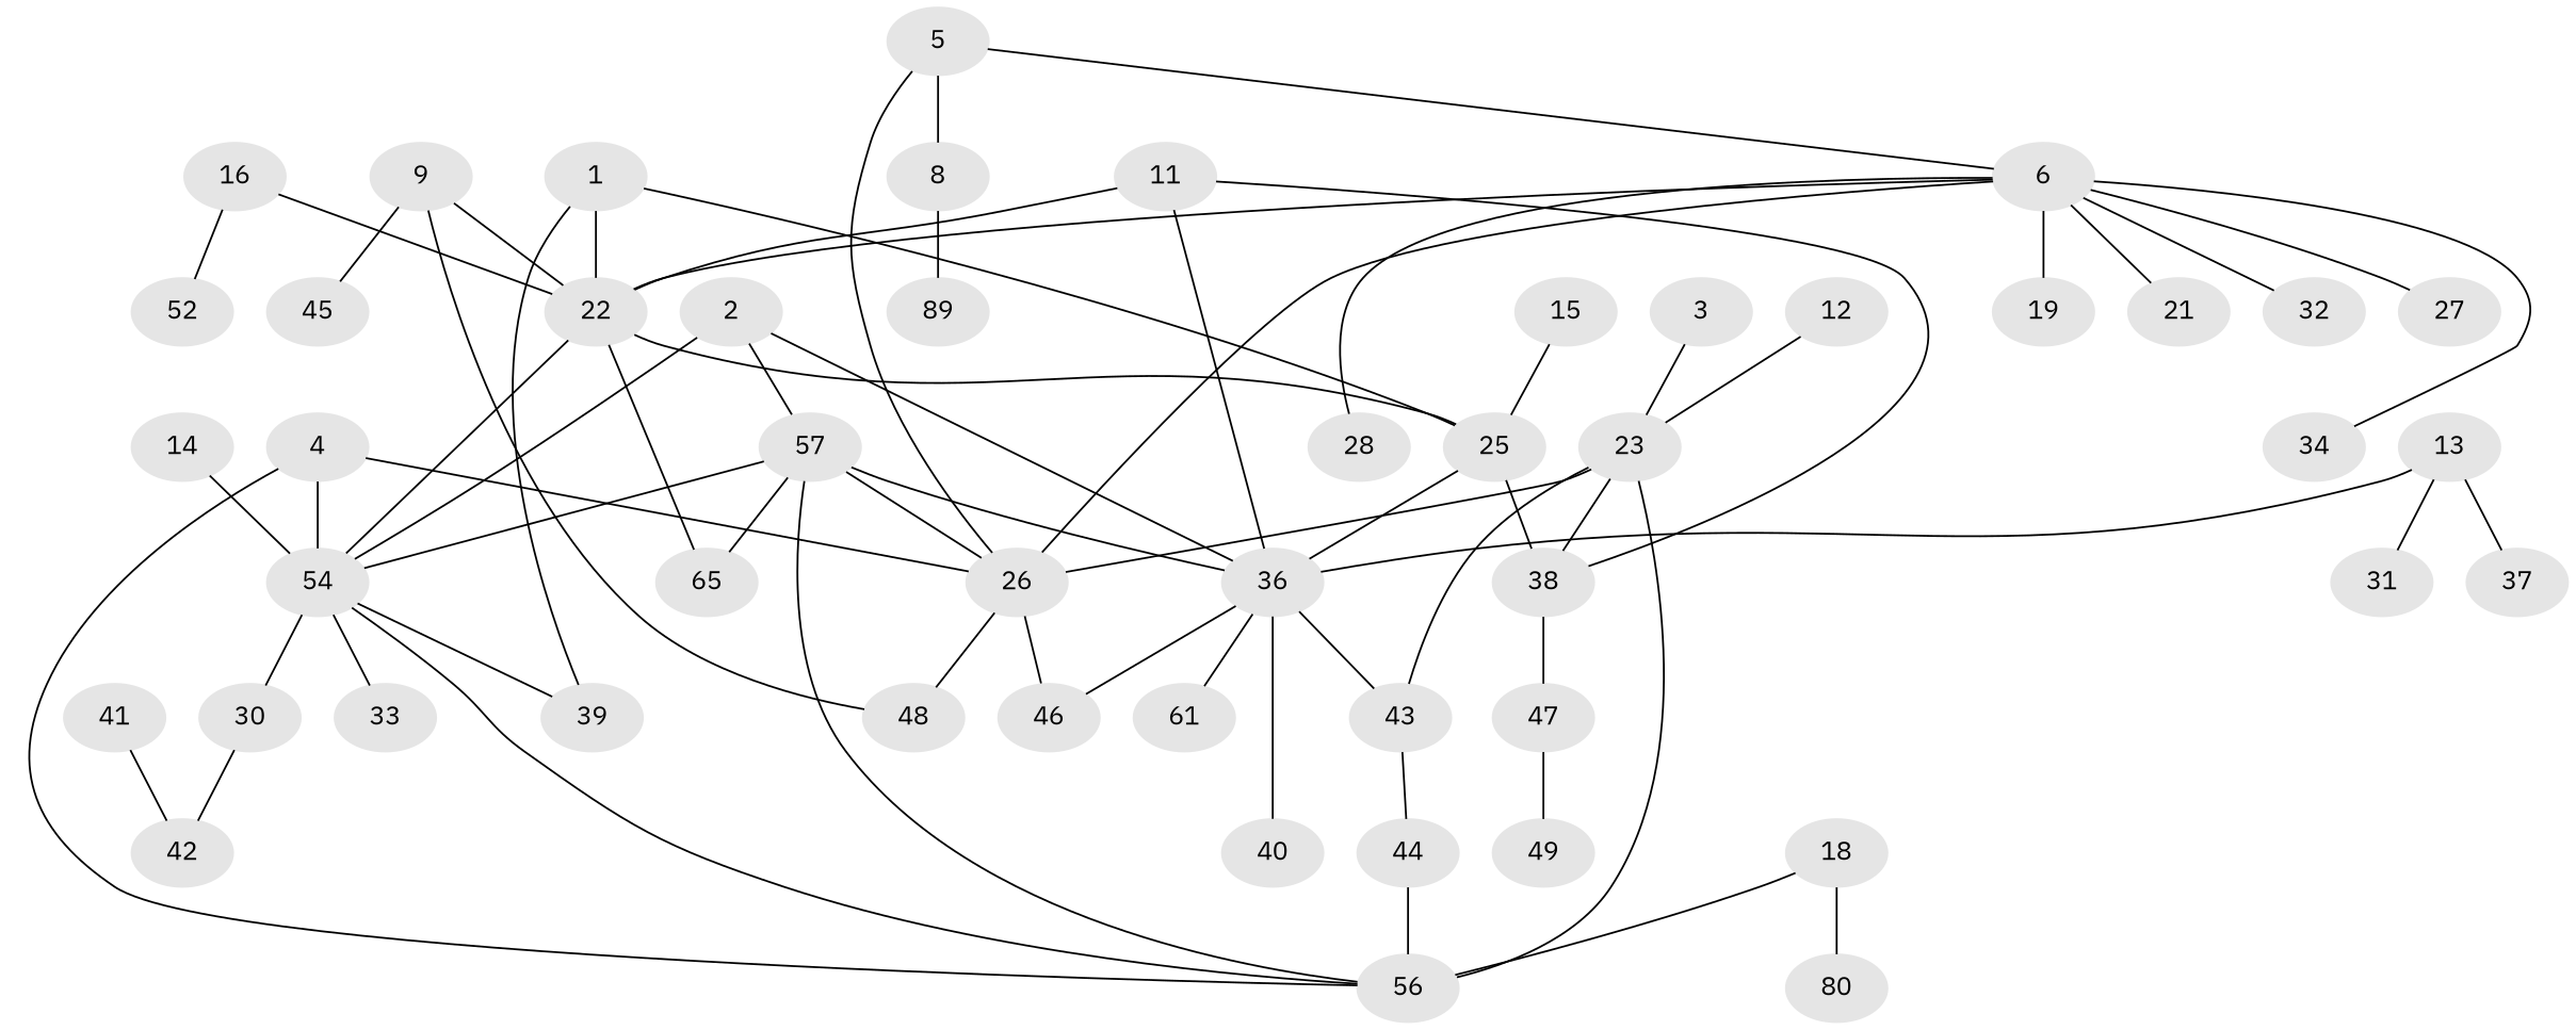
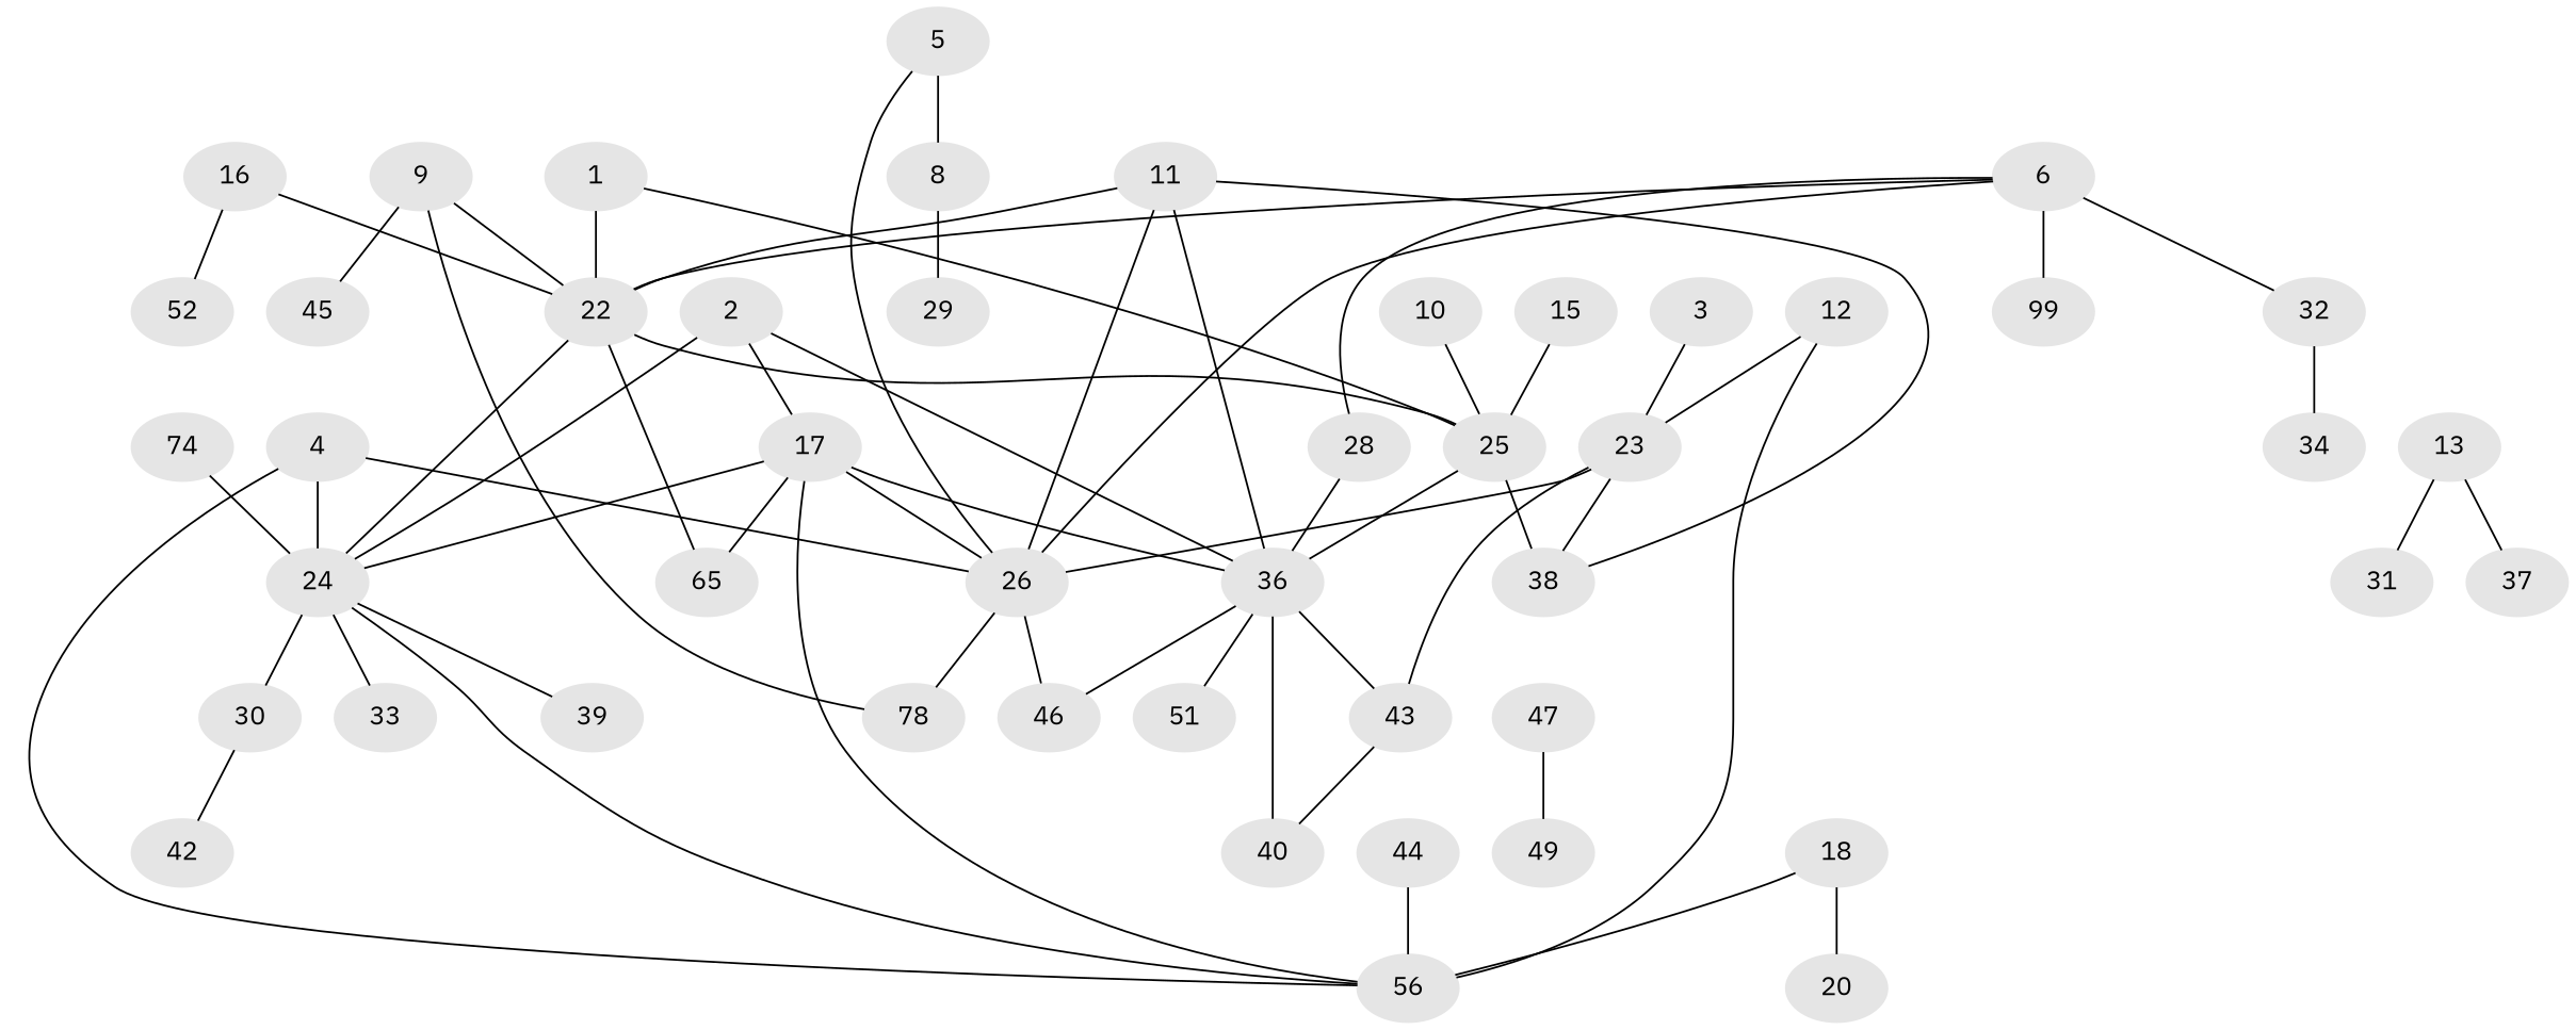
  graph {
    fontname="IBM Plex Sans"
    node [color=gray90 fontname="IBM Plex Sans" style=filled]
    edge [fontname="IBM Plex Sans" weight=1.0]
    1
    22
    25
    39
-   24 [label=54]
+   24
    n6 [label=65]
    36
    38
    2
-   17 [label=57]
+   17
    26
    n12 [label=56]
    30
    33
    43
    46
    40
-   51 [label=61]
+   51
    3
    23
    47
    4
-   48
+   48 [label=78]
    5
    6
    8
-   19
-   21
-   27
+   19 [label=99]
    28
    32
    34
-   29 [label=89]
+   29
    9
    45
+   10
    11
    12
    13
    31
    37
-   14
+   14 [label=74]
    15
    16
    52
    18
-   20 [label=80]
+   20
    44
    42
    49
-   41
    1 -- 22
    1 -- 25
-   1 -- 39
    22 -- 25
    22 -- 24
    22 -- n6
    25 -- 36
    25 -- 38
    24 -- 39
    24 -- n12
    24 -- 30
    24 -- 33
    36 -- 43
    36 -- 46
    36 -- 40
    36 -- 51
-   38 -- 47
    2 -- 24
    2 -- 36
    2 -- 17
    17 -- 24
    17 -- n6
    17 -- 36
    17 -- 26
    17 -- n12
    26 -- 46
    26 -- 48
    30 -- 42
-   43 -- 44
+   43 -- 40
    3 -- 23
    23 -- 38
    23 -- 26
-   23 -- n12
+   12 -- n12
    23 -- 43
    47 -- 49
    4 -- 24
    4 -- 26
    4 -- n12
    5 -- 26
-   5 -- 6
    5 -- 8
    6 -- 22
    6 -- 26
    6 -- 19
-   6 -- 21
-   6 -- 27
    6 -- 28
    6 -- 32
-   6 -- 34
+   32 -- 34
    8 -- 29
    9 -- 22
    9 -- 48
    9 -- 45
+   10 -- 25
    11 -- 22
    11 -- 36
    11 -- 38
+   11 -- 26
    12 -- 23
-   13 -- 36
+   28 -- 36
    13 -- 31
    13 -- 37
    14 -- 24
    15 -- 25
    16 -- 22
    16 -- 52
    18 -- n12
    18 -- 20
    44 -- n12
-   41 -- 42
  }
